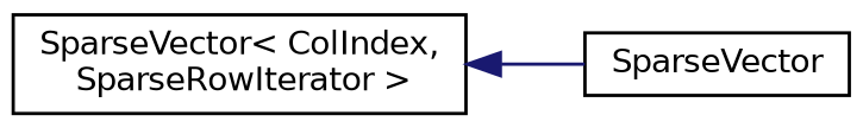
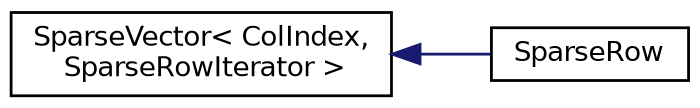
  digraph {
    rankdir=LR
    node [color=black fillcolor=white fontname=Helvetica fontsize=10 shape=record style=filled]
    n1 [height=0.2 label="SparseVector\< ColIndex,\l SparseRowIterator \>" width=0.4]
-   n2 [height=0.2 label=SparseVector width=0.4]
+   n2 [height=0.2 label=SparseRow width=0.4]
    n1 -> n2 [color=midnightblue dir=back fontname=Helvetica fontsize=10 labelfontname=Helvetica labelfontsize=10 style=solid]
  }
